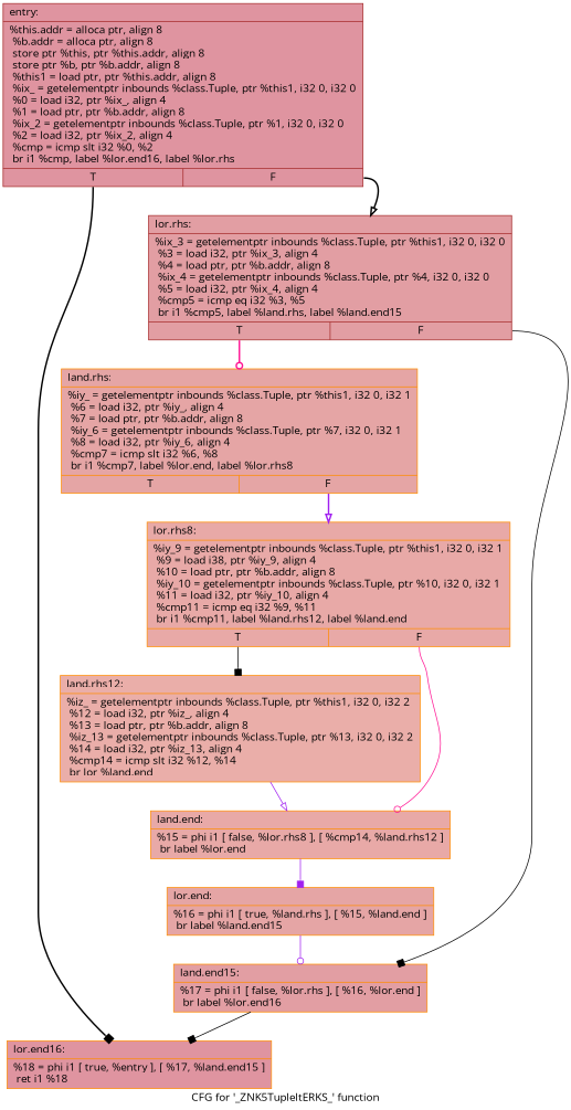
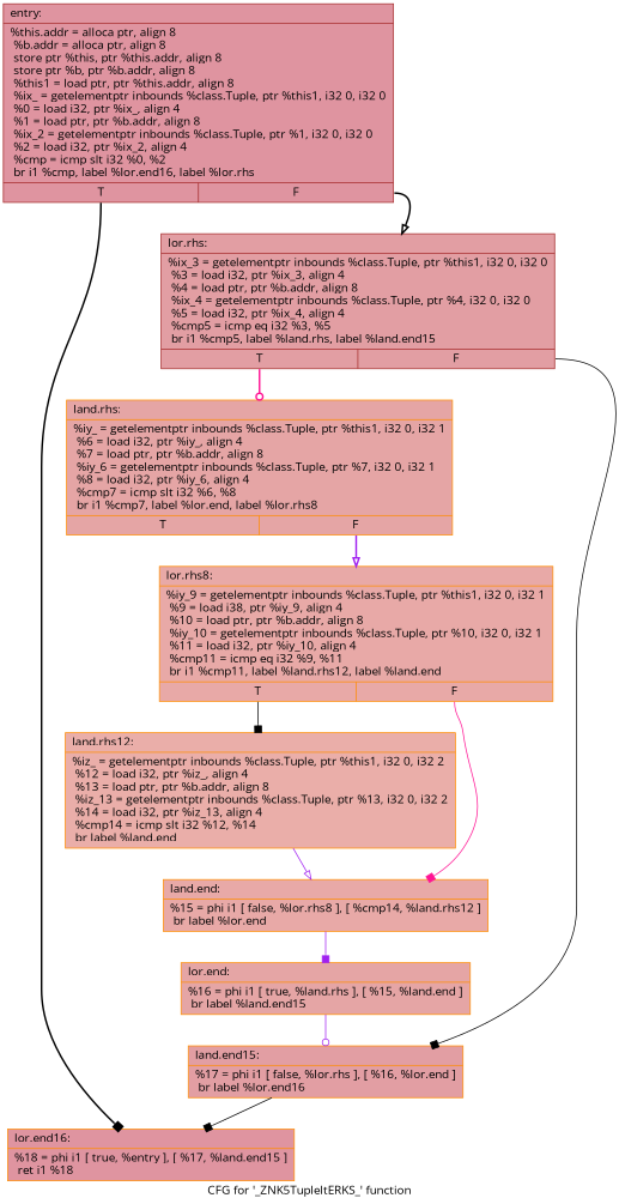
  digraph {
    fontname="Open Sans"
    label="CFG for '_ZNK5TupleltERKS_' function"
    node [color=darkorange fillcolor="#b70d2870" fontname="Open Sans" shape=record style=filled]
    edge [arrowhead=box color=black fontname="Open Sans" style=solid]
    n1 [color=brown label="{entry:\l|  %this.addr = alloca ptr, align 8\l  %b.addr = alloca ptr, align 8\l  store ptr %this, ptr %this.addr, align 8\l  store ptr %b, ptr %b.addr, align 8\l  %this1 = load ptr, ptr %this.addr, align 8\l  %ix_ = getelementptr inbounds %class.Tuple, ptr %this1, i32 0, i32 0\l  %0 = load i32, ptr %ix_, align 4\l  %1 = load ptr, ptr %b.addr, align 8\l  %ix_2 = getelementptr inbounds %class.Tuple, ptr %1, i32 0, i32 0\l  %2 = load i32, ptr %ix_2, align 4\l  %cmp = icmp slt i32 %0, %2\l  br i1 %cmp, label %lor.end16, label %lor.rhs\l|{<s0>T|<s1>F}}"]
    n2 [label="{lor.end16:\l|  %18 = phi i1 [ true, %entry ], [ %17, %land.end15 ]\l  ret i1 %18\l}"]
    n3 [color=brown fillcolor="#be242e70" label="{lor.rhs:\l|  %ix_3 = getelementptr inbounds %class.Tuple, ptr %this1, i32 0, i32 0\l  %3 = load i32, ptr %ix_3, align 4\l  %4 = load ptr, ptr %b.addr, align 8\l  %ix_4 = getelementptr inbounds %class.Tuple, ptr %4, i32 0, i32 0\l  %5 = load i32, ptr %ix_4, align 4\l  %cmp5 = icmp eq i32 %3, %5\l  br i1 %cmp5, label %land.rhs, label %land.end15\l|{<s0>T|<s1>F}}"]
    n4 [fillcolor="#c5333470" label="{land.rhs:\l|  %iy_ = getelementptr inbounds %class.Tuple, ptr %this1, i32 0, i32 1\l  %6 = load i32, ptr %iy_, align 4\l  %7 = load ptr, ptr %b.addr, align 8\l  %iy_6 = getelementptr inbounds %class.Tuple, ptr %7, i32 0, i32 1\l  %8 = load i32, ptr %iy_6, align 4\l  %cmp7 = icmp slt i32 %6, %8\l  br i1 %cmp7, label %lor.end, label %lor.rhs8\l|{<s0>T|<s1>F}}"]
    n5 [fillcolor="#be242e70" label="{land.end15:\l|  %17 = phi i1 [ false, %lor.rhs ], [ %16, %lor.end ]\l  br label %lor.end16\l}"]
    n6 [fillcolor="#ca3b3770" label="{lor.rhs8:\l|  %iy_9 = getelementptr inbounds %class.Tuple, ptr %this1, i32 0, i32 1\l  %9 = load i38, ptr %iy_9, align 4\l  %10 = load ptr, ptr %b.addr, align 8\l  %iy_10 = getelementptr inbounds %class.Tuple, ptr %10, i32 0, i32 1\l  %11 = load i32, ptr %iy_10, align 4\l  %cmp11 = icmp eq i32 %9, %11\l  br i1 %cmp11, label %land.rhs12, label %land.end\l|{<s0>T|<s1>F}}"]
    n7 [fillcolor="#c5333470" label="{lor.end:\l|  %16 = phi i1 [ true, %land.rhs ], [ %15, %land.end ]\l  br label %land.end15\l}"]
-   n8 [fillcolor="#d0473d70" label="{land.rhs12:\l|  %iz_ = getelementptr inbounds %class.Tuple, ptr %this1, i32 0, i32 2\l  %12 = load i32, ptr %iz_, align 4\l  %13 = load ptr, ptr %b.addr, align 8\l  %iz_13 = getelementptr inbounds %class.Tuple, ptr %13, i32 0, i32 2\l  %14 = load i32, ptr %iz_13, align 4\l  %cmp14 = icmp slt i32 %12, %14\l  br lor %land.end\l}"]
+   n8 [fillcolor="#d0473d70" label="{land.rhs12:\l|  %iz_ = getelementptr inbounds %class.Tuple, ptr %this1, i32 0, i32 2\l  %12 = load i32, ptr %iz_, align 4\l  %13 = load ptr, ptr %b.addr, align 8\l  %iz_13 = getelementptr inbounds %class.Tuple, ptr %13, i32 0, i32 2\l  %14 = load i32, ptr %iz_13, align 4\l  %cmp14 = icmp slt i32 %12, %14\l  br label %land.end\l}"]
    n9 [fillcolor="#ca3b3770" label="{land.end:\l|  %15 = phi i1 [ false, %lor.rhs8 ], [ %cmp14, %land.rhs12 ]\l  br label %lor.end\l}"]
    n1 -> n2 [style=bold tailport=s0]
    n1 -> n3 [arrowhead=onormal style=bold tailport=s1]
    n3 -> n4 [arrowhead=odot color=deeppink style=bold tailport=s0]
    n3 -> n5 [tailport=s1]
    n4 -> n6 [arrowhead=onormal color=purple style=bold tailport=s1]
    n5 -> n2
    n6 -> n8 [tailport=s0]
-   n6 -> n9 [arrowhead=odot color=deeppink tailport=s1]
+   n6 -> n9 [color=deeppink tailport=s1]
    n7 -> n5 [arrowhead=odot color=purple]
    n8 -> n9 [arrowhead=onormal color=purple]
    n9 -> n7 [color=purple]
  }
